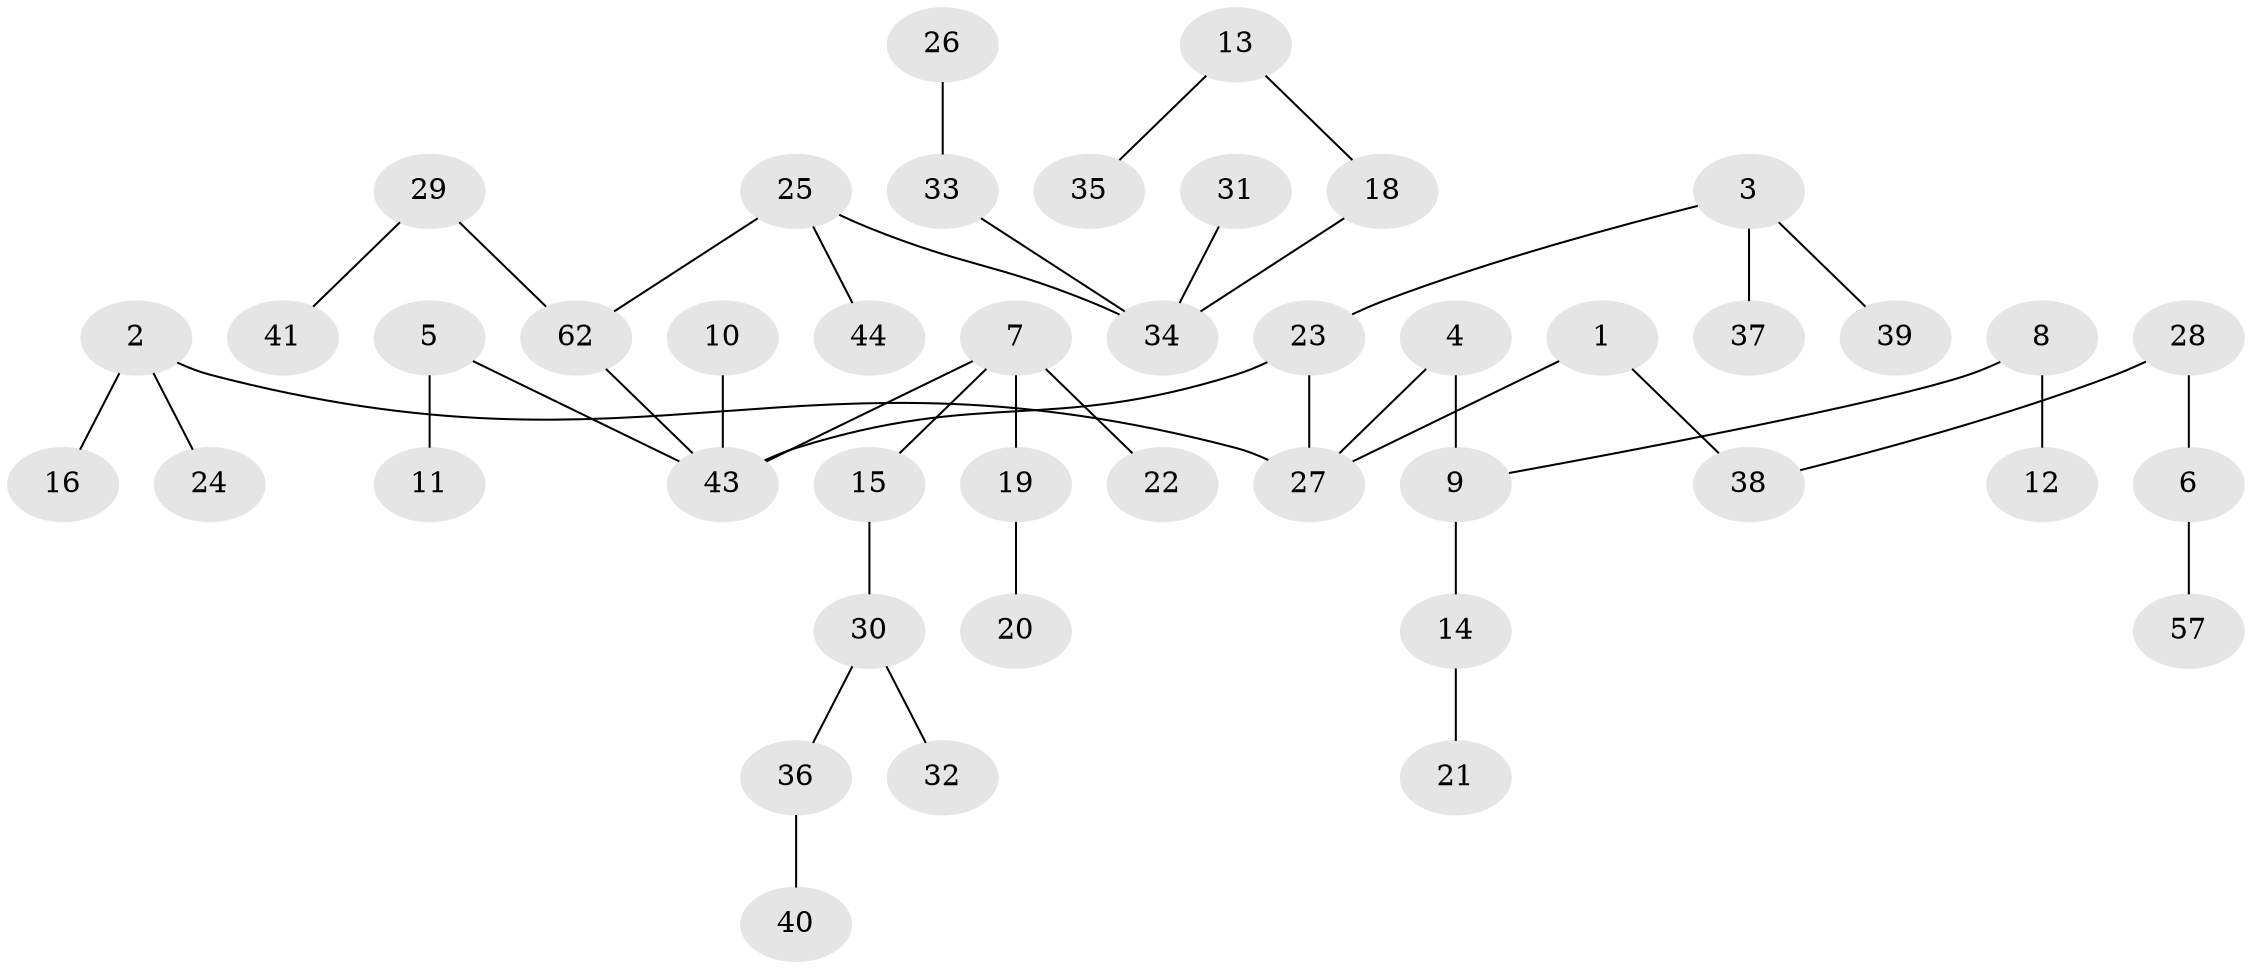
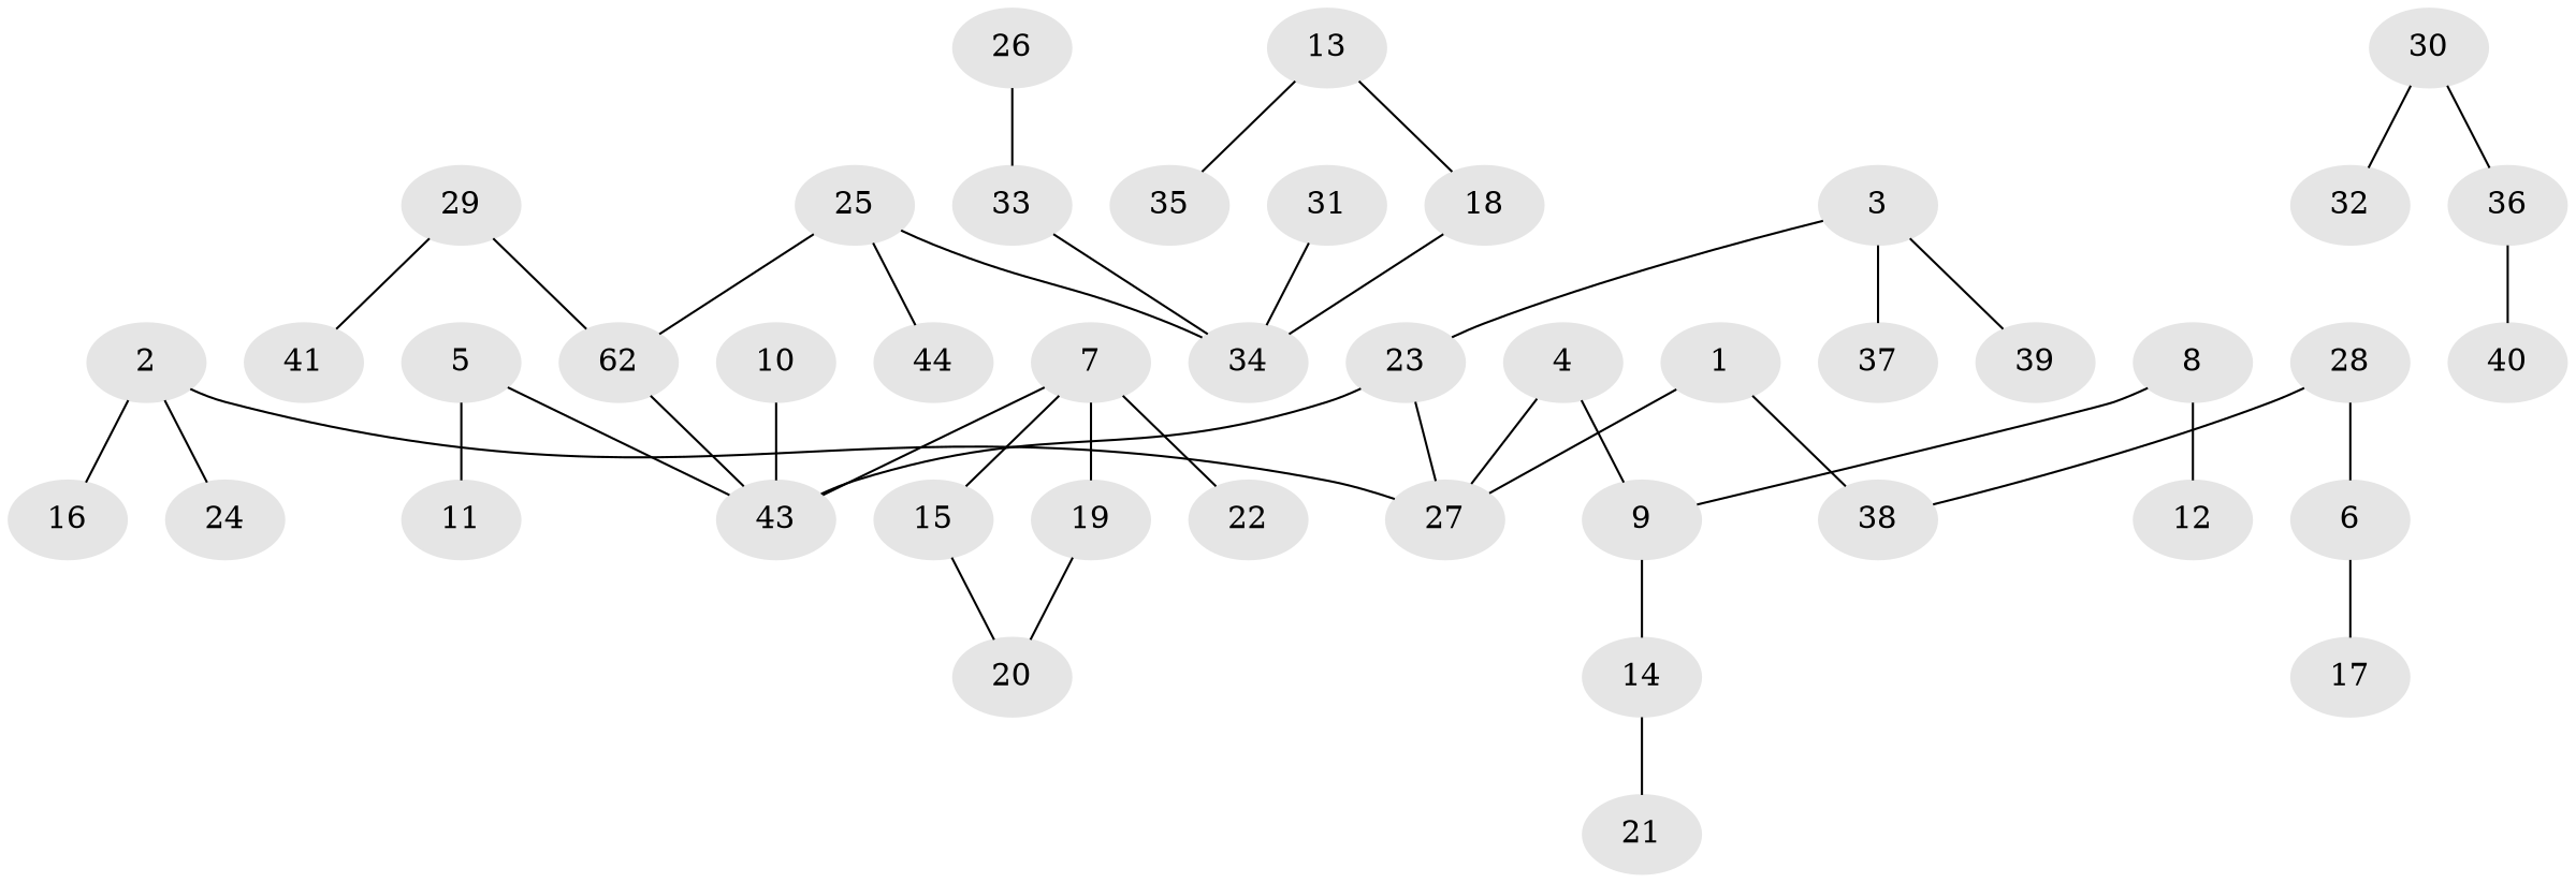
  graph {
    node [color=gray90 style=filled]
    edge [weight=1.0]
    1
    27
    38
    6
-   17 [label=57]
+   17
    2
    16
    24
    3
    23
    37
    39
    43
    4
    9
    14
    5
    11
    7
    15
    19
    22
    30
    20
    8
    12
    21
    10
    13
    18
    35
    34
    32
    36
    25
    n36 [label=62]
    44
    26
    33
    28
    29
    41
    40
    31
    1 -- 27
    1 -- 38
    6 -- 17
    2 -- 27
    2 -- 16
    2 -- 24
    3 -- 23
    3 -- 37
    3 -- 39
    23 -- 27
    23 -- 43
    4 -- 27
    4 -- 9
    9 -- 14
    14 -- 21
    5 -- 43
    5 -- 11
    7 -- 43
    7 -- 15
    7 -- 19
    7 -- 22
-   15 -- 30
+   15 -- 20
    19 -- 20
    30 -- 32
    30 -- 36
    8 -- 9
    8 -- 12
    10 -- 43
    13 -- 18
    13 -- 35
    18 -- 34
    36 -- 40
    25 -- 34
    25 -- n36
    25 -- 44
    n36 -- 43
    26 -- 33
    33 -- 34
    28 -- 38
    28 -- 6
    29 -- n36
    29 -- 41
    31 -- 34
  }
